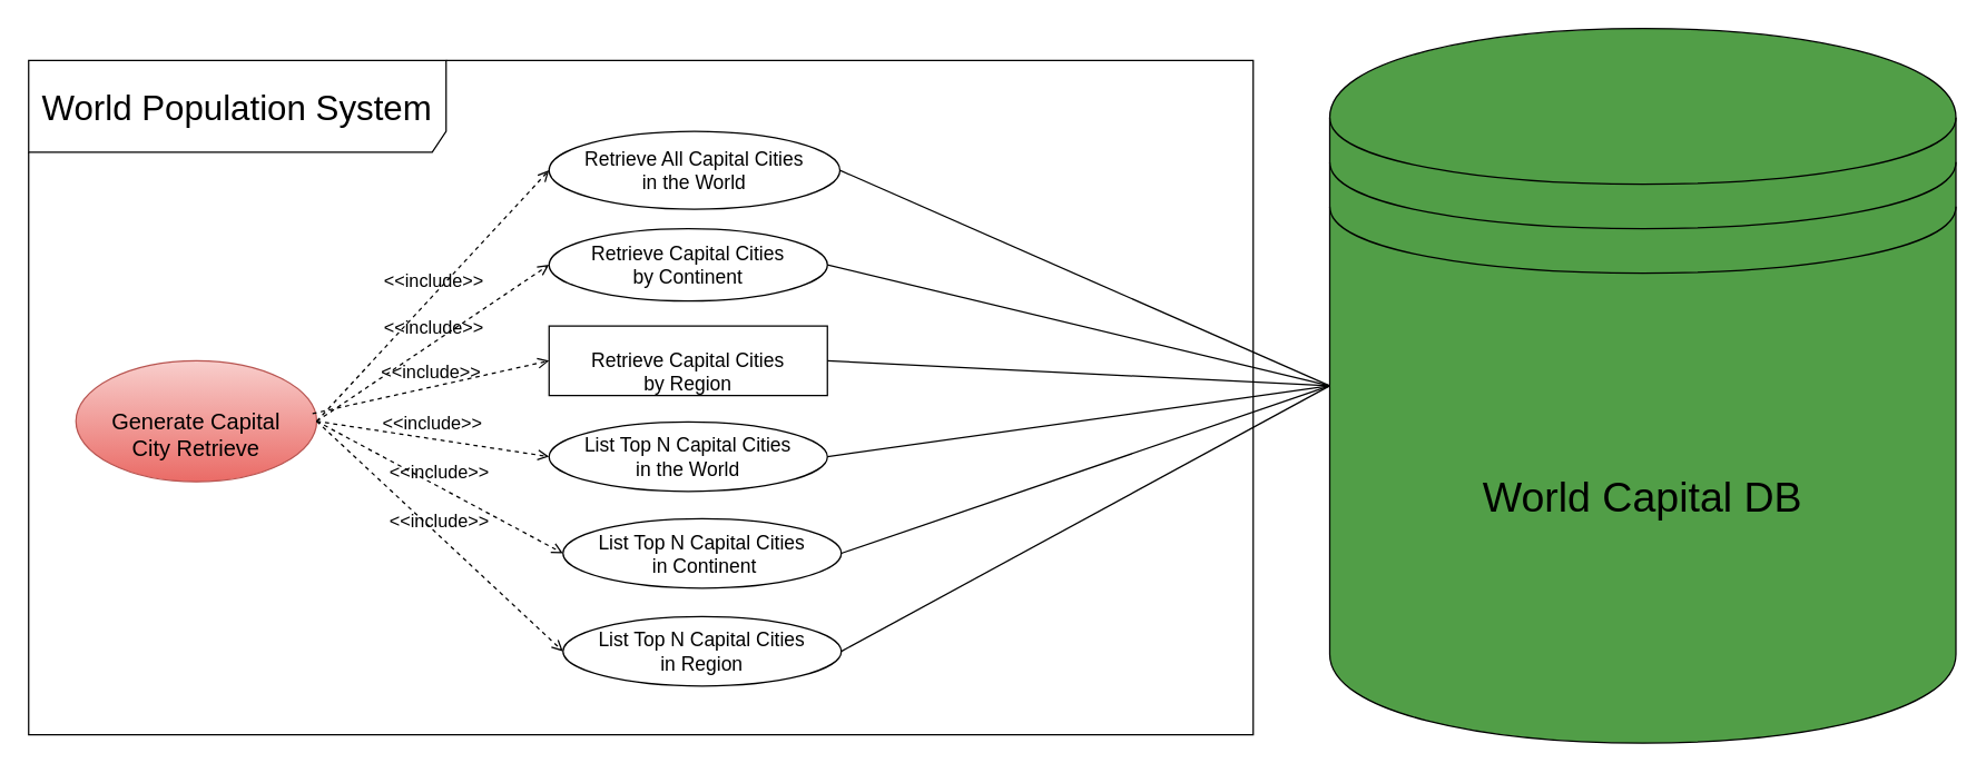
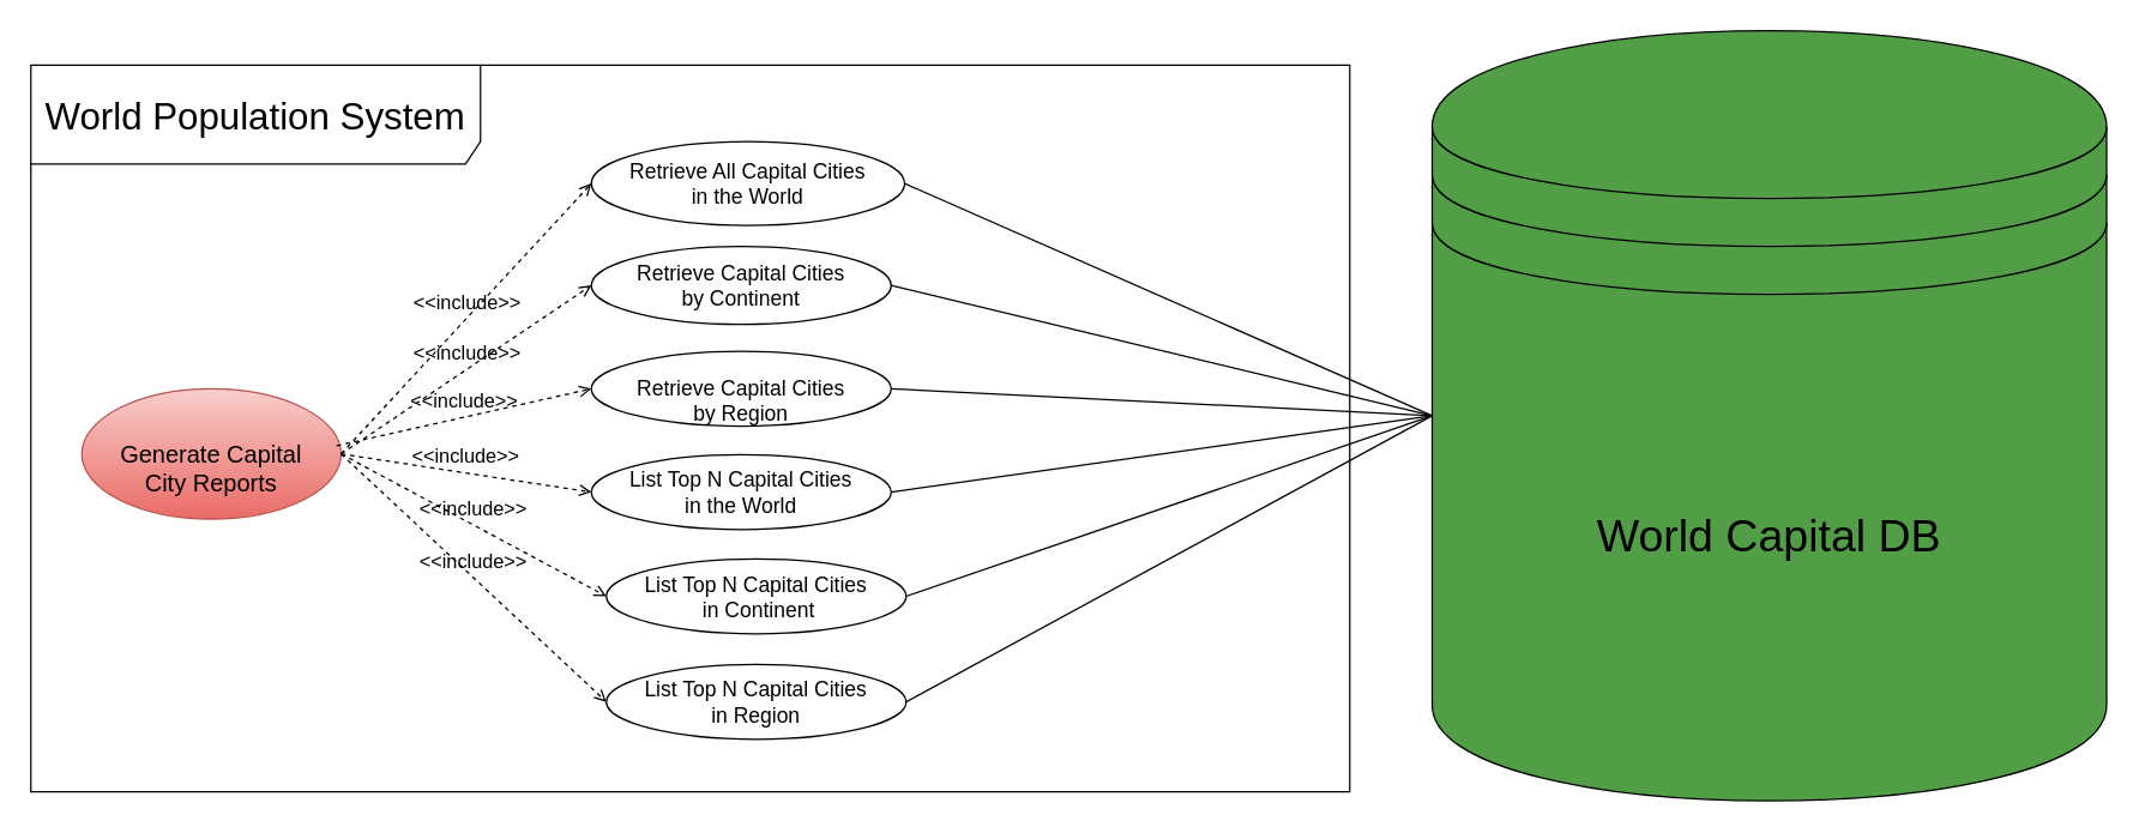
  <mxCell id="0" />
  <mxCell id="1" parent="0" />
  <mxCell id="2" value="&lt;font style=&quot;font-size: 30px;&quot;&gt;World Capital DB&lt;/font&gt;" style="shape=datastore;whiteSpace=wrap;html=1;fillColor=#519e47;" parent="1" vertex="1"><mxGeometry x="955" y="20" width="450" height="514" as="geometry" /></mxCell>
  <mxCell id="3" value="&lt;font style=&quot;font-size: 25px;&quot;&gt;World Population System&lt;/font&gt;" style="shape=umlFrame;whiteSpace=wrap;html=1;pointerEvents=0;recursiveResize=0;container=1;collapsible=0;width=300;height=66;" parent="1" vertex="1"><mxGeometry y="43" width="880" height="485" as="geometry" x="20" /></mxCell>
- <mxCell id="4" value="&lt;font style=&quot;font-size: 16px;&quot;&gt;&lt;br&gt;Generate Capital &lt;br&gt;City Retrieve&lt;/font&gt;" style="ellipse;whiteSpace=wrap;html=1;fillColor=#f8cecc;strokeColor=#b85450;gradientColor=#ea6b66;" parent="3" vertex="1"><mxGeometry x="34" y="216" width="173" height="87" as="geometry" /></mxCell>
+ <mxCell id="4" value="&lt;font style=&quot;font-size: 16px;&quot;&gt;&lt;br&gt;Generate Capital &lt;br&gt;City Reports&lt;/font&gt;" style="ellipse;whiteSpace=wrap;html=1;fillColor=#f8cecc;strokeColor=#b85450;gradientColor=#ea6b66;" parent="3" vertex="1"><mxGeometry x="34" y="216" width="173" height="87" as="geometry" /></mxCell>
  <mxCell id="5" value="&lt;span style=&quot;font-size: 14px;&quot; data-end=&quot;830&quot; data-start=&quot;807&quot;&gt;Retrieve All Capital Cities &lt;br&gt;in the World&lt;/span&gt;" style="ellipse;whiteSpace=wrap;html=1;" parent="3" vertex="1"><mxGeometry x="374" y="51" width="209" height="56" as="geometry" /></mxCell>
  <mxCell id="6" value="&lt;span style=&quot;font-size: 14px;&quot; data-end=&quot;916&quot; data-start=&quot;884&quot;&gt;Retrieve Capital Cities &lt;br&gt;by Continent&lt;/span&gt;" style="ellipse;whiteSpace=wrap;html=1;" parent="3" vertex="1"><mxGeometry x="374" y="121" width="200" height="52" as="geometry" /></mxCell>
- <mxCell id="7" value="&lt;font style=&quot;font-size: 14px;&quot;&gt;&lt;br&gt;Retrieve Capital Cities &lt;br&gt;by Region&lt;br&gt;&lt;/font&gt;" style="whiteSpace=wrap;html=1;rounded=0;" parent="3" vertex="1"><mxGeometry x="374" y="191" width="200" height="50" as="geometry" /></mxCell>
+ <mxCell id="7" value="&lt;font style=&quot;font-size: 14px;&quot;&gt;&lt;br&gt;Retrieve Capital Cities &lt;br&gt;by Region&lt;br&gt;&lt;/font&gt;" style="ellipse;whiteSpace=wrap;html=1;" parent="3" vertex="1"><mxGeometry x="374" y="191" width="200" height="50" as="geometry" /></mxCell>
  <mxCell id="8" value="&lt;span style=&quot;font-size: 14px;&quot; data-end=&quot;1226&quot; data-start=&quot;1196&quot;&gt;List Top N Capital Cities &lt;br&gt;in the World&lt;/span&gt;" style="ellipse;whiteSpace=wrap;html=1;" parent="3" vertex="1"><mxGeometry x="374" y="260" width="200" height="50" as="geometry" /></mxCell>
  <mxCell id="9" value="&lt;font style=&quot;font-size: 14px;&quot;&gt;List Top N Capital Cities&lt;br&gt;&amp;nbsp;in Continent&lt;/font&gt;" style="ellipse;whiteSpace=wrap;html=1;" parent="3" vertex="1"><mxGeometry x="384" y="329.5" width="200" height="50" as="geometry" /></mxCell>
  <mxCell id="10" value="&lt;span style=&quot;font-size: 14px;&quot; data-end=&quot;1412&quot; data-start=&quot;1381&quot;&gt;List Top N Capital Cities &lt;br&gt;in Region&lt;/span&gt;" style="ellipse;whiteSpace=wrap;html=1;" parent="3" vertex="1"><mxGeometry x="384" y="400" width="200" height="50" as="geometry" /></mxCell>
  <mxCell id="11" value="&lt;font style=&quot;font-size: 13px;&quot;&gt;&amp;lt;&amp;lt;include&amp;gt;&amp;gt;&lt;/font&gt;" style="html=1;verticalAlign=bottom;labelBackgroundColor=none;endArrow=open;endFill=0;dashed=1;rounded=0;exitX=1;exitY=0.5;exitDx=0;exitDy=0;entryX=0;entryY=0.5;entryDx=0;entryDy=0;" parent="3" source="4" target="5" edge="1"><mxGeometry width="160" relative="1" as="geometry"><mxPoint x="64" y="234" as="sourcePoint" /><mxPoint x="224" y="234" as="targetPoint" /></mxGeometry></mxCell>
  <mxCell id="12" value="&lt;font style=&quot;font-size: 13px;&quot;&gt;&amp;lt;&amp;lt;include&amp;gt;&amp;gt;&lt;/font&gt;" style="html=1;verticalAlign=bottom;labelBackgroundColor=none;endArrow=open;endFill=0;dashed=1;rounded=0;entryX=0;entryY=0.5;entryDx=0;entryDy=0;exitX=1;exitY=0.5;exitDx=0;exitDy=0;" parent="3" source="4" target="6" edge="1"><mxGeometry width="160" relative="1" as="geometry"><mxPoint x="64" y="234" as="sourcePoint" /><mxPoint x="224" y="234" as="targetPoint" /></mxGeometry></mxCell>
  <mxCell id="13" value="&lt;font style=&quot;font-size: 13px;&quot;&gt;&amp;lt;&amp;lt;include&amp;gt;&amp;gt;&lt;/font&gt;" style="html=1;verticalAlign=bottom;labelBackgroundColor=none;endArrow=open;endFill=0;dashed=1;rounded=0;entryX=0;entryY=0.5;entryDx=0;entryDy=0;" parent="3" target="7" edge="1"><mxGeometry width="160" relative="1" as="geometry"><mxPoint x="204" y="254" as="sourcePoint" /><mxPoint x="284" y="204" as="targetPoint" /></mxGeometry></mxCell>
  <mxCell id="14" value="&lt;font style=&quot;font-size: 13px;&quot;&gt;&amp;lt;&amp;lt;include&amp;gt;&amp;gt;&lt;/font&gt;" style="html=1;verticalAlign=bottom;labelBackgroundColor=none;endArrow=open;endFill=0;dashed=1;rounded=0;exitX=1;exitY=0.5;exitDx=0;exitDy=0;entryX=0;entryY=0.5;entryDx=0;entryDy=0;" parent="3" source="4" target="8" edge="1"><mxGeometry width="160" relative="1" as="geometry"><mxPoint x="124" y="204" as="sourcePoint" /><mxPoint x="284" y="204" as="targetPoint" /></mxGeometry></mxCell>
  <mxCell id="15" value="&lt;font style=&quot;font-size: 13px;&quot;&gt;&amp;lt;&amp;lt;include&amp;gt;&amp;gt;&lt;/font&gt;" style="html=1;verticalAlign=bottom;labelBackgroundColor=none;endArrow=open;endFill=0;dashed=1;rounded=0;exitX=1;exitY=0.5;exitDx=0;exitDy=0;entryX=0;entryY=0.5;entryDx=0;entryDy=0;" parent="3" source="4" target="9" edge="1"><mxGeometry width="160" relative="1" as="geometry"><mxPoint x="124" y="114" as="sourcePoint" /><mxPoint x="284" y="114" as="targetPoint" /></mxGeometry></mxCell>
  <mxCell id="16" value="&lt;font style=&quot;font-size: 13px;&quot;&gt;&amp;lt;&amp;lt;include&amp;gt;&amp;gt;&lt;/font&gt;" style="html=1;verticalAlign=bottom;labelBackgroundColor=none;endArrow=open;endFill=0;dashed=1;rounded=0;exitX=1;exitY=0.5;exitDx=0;exitDy=0;entryX=0;entryY=0.5;entryDx=0;entryDy=0;" parent="3" source="4" target="10" edge="1"><mxGeometry width="160" relative="1" as="geometry"><mxPoint x="124" y="114" as="sourcePoint" /><mxPoint x="284" y="114" as="targetPoint" /></mxGeometry></mxCell>
  <mxCell id="17" value="" style="endArrow=none;html=1;rounded=0;exitX=1;exitY=0.5;exitDx=0;exitDy=0;entryX=0;entryY=0.5;entryDx=0;entryDy=0;" parent="1" source="5" target="2" edge="1"><mxGeometry width="50" height="50" relative="1" as="geometry"><mxPoint x="630" y="6" as="sourcePoint" /><mxPoint x="680" y="-44" as="targetPoint" /></mxGeometry></mxCell>
  <mxCell id="18" value="" style="endArrow=none;html=1;rounded=0;exitX=1;exitY=0.5;exitDx=0;exitDy=0;entryX=0;entryY=0.5;entryDx=0;entryDy=0;" parent="1" source="6" target="2" edge="1"><mxGeometry width="50" height="50" relative="1" as="geometry"><mxPoint x="590" y="26" as="sourcePoint" /><mxPoint x="640" y="-24" as="targetPoint" /></mxGeometry></mxCell>
  <mxCell id="19" value="" style="endArrow=none;html=1;rounded=0;entryX=0;entryY=0.5;entryDx=0;entryDy=0;exitX=1;exitY=0.5;exitDx=0;exitDy=0;" parent="1" source="7" target="2" edge="1"><mxGeometry width="50" height="50" relative="1" as="geometry"><mxPoint x="590" y="26" as="sourcePoint" /><mxPoint x="640" y="-24" as="targetPoint" /></mxGeometry></mxCell>
  <mxCell id="20" value="" style="endArrow=none;html=1;rounded=0;exitX=1;exitY=0.5;exitDx=0;exitDy=0;entryX=0;entryY=0.5;entryDx=0;entryDy=0;" parent="1" source="8" target="2" edge="1"><mxGeometry width="50" height="50" relative="1" as="geometry"><mxPoint x="620" y="46" as="sourcePoint" /><mxPoint x="670" y="-4" as="targetPoint" /></mxGeometry></mxCell>
  <mxCell id="21" value="" style="endArrow=none;html=1;rounded=0;exitX=1;exitY=0.5;exitDx=0;exitDy=0;entryX=0;entryY=0.5;entryDx=0;entryDy=0;" parent="1" source="9" target="2" edge="1"><mxGeometry width="50" height="50" relative="1" as="geometry"><mxPoint x="760" y="126" as="sourcePoint" /><mxPoint x="810" y="76" as="targetPoint" /></mxGeometry></mxCell>
  <mxCell id="22" value="" style="endArrow=none;html=1;rounded=0;entryX=1;entryY=0.5;entryDx=0;entryDy=0;exitX=0;exitY=0.5;exitDx=0;exitDy=0;" parent="1" source="2" target="10" edge="1"><mxGeometry width="50" height="50" relative="1" as="geometry"><mxPoint x="760" y="176" as="sourcePoint" /><mxPoint x="810" y="126" as="targetPoint" /><Array as="points" /></mxGeometry></mxCell>
